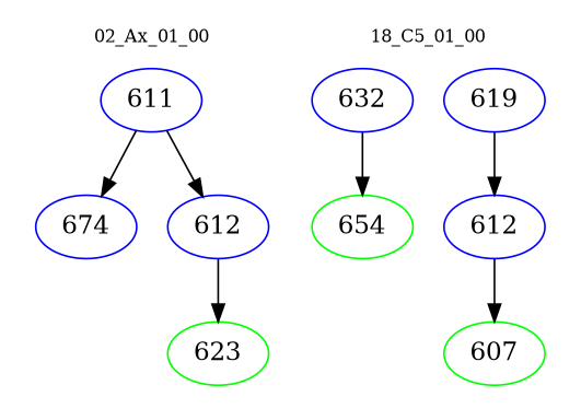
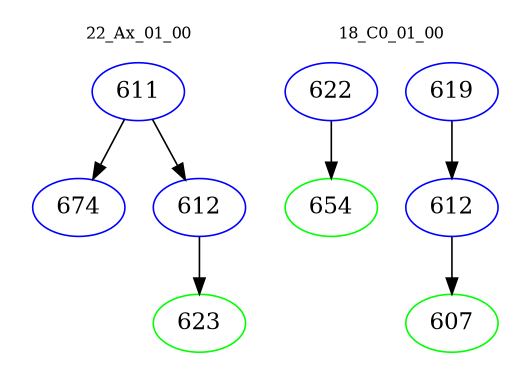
  digraph {
    node [color=blue]
    edge [color=black]
    n1 [label=611]
    n2 [label=674]
    n3 [label=612]
    n4 [color=green label=623]
    n5 [label=619]
    n6 [label=612]
-   n7 [label=632]
+   n7 [label=622]
    n8 [color=green label=607]
    n9 [color=green label=654]
    subgraph cluster_1 {
      color=white
      fontsize=10
-     label="02_Ax_01_00"
+     label="22_Ax_01_00"
      n1
      n2
      n3
      n4
    }
    subgraph cluster_2 {
      color=white
      fontsize=10
-     label="18_C5_01_00"
+     label="18_C0_01_00"
      n5
      n6
      n7
      n8
      n9
    }
    n1 -> n2
    n1 -> n3
    n3 -> n4
    n5 -> n6
    n6 -> n8
    n7 -> n9
  }
